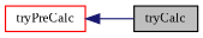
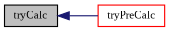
  digraph {
    rankdir=LR
    fontname="Liberation Serif"
    node [fontname="Liberation Serif" fontsize=10 shape=record]
    n1 [color=black fillcolor=grey75 fontcolor=black height=0.2 label=tryCalc style=filled width=0.4]
    n2 [color=red height=0.2 label=tryPreCalc width=0.4]
-   n2 -> n1 [color=midnightblue dir=back fontname="Liberation Serif" fontsize=10 labelfontname=FreeSans labelfontsize=10 style=solid]
+   n1 -> n2 [color=midnightblue dir=back fontname="Liberation Serif" fontsize=10 labelfontname=FreeSans labelfontsize=10 style=solid]
  }
